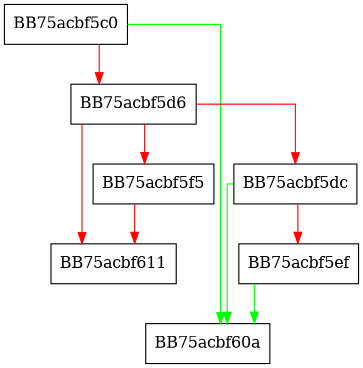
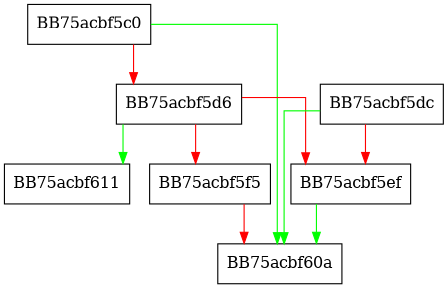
  digraph {
    splines=ortho
    node [shape=box]
    edge [color=red]
    BB75acbf5c0
    BB75acbf60a
    BB75acbf5d6
    BB75acbf611
    BB75acbf5dc
    BB75acbf5f5
    BB75acbf5ef
    BB75acbf5c0 -> BB75acbf60a [color=green]
    BB75acbf5c0 -> BB75acbf5d6
-   BB75acbf5d6 -> BB75acbf611
-   BB75acbf5d6 -> BB75acbf5dc
+   BB75acbf5d6 -> BB75acbf611 [color=green]
+   BB75acbf5d6 -> BB75acbf5ef
    BB75acbf5d6 -> BB75acbf5f5
    BB75acbf5dc -> BB75acbf60a [color=green]
    BB75acbf5dc -> BB75acbf5ef
-   BB75acbf5f5 -> BB75acbf611
+   BB75acbf5f5 -> BB75acbf60a
    BB75acbf5ef -> BB75acbf60a [color=green]
  }
